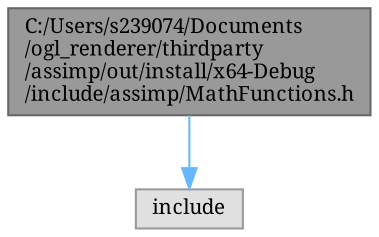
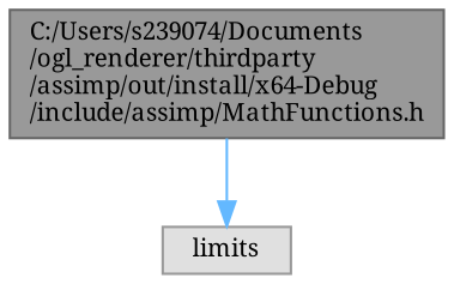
  digraph {
    fontname="Noto Serif"
    node [fontname="Noto Serif" fontsize=10 shape=box style=filled]
    n1 [color=gray40 fillcolor=grey60 fontcolor=black height=0.2 label="C:/Users/s239074/Documents\l/ogl_renderer/thirdparty\l/assimp/out/install/x64-Debug\l/include/assimp/MathFunctions.h" width=0.4]
-   n2 [color=grey60 fillcolor="#E0E0E0" height=0.2 label=include width=0.4]
+   n2 [color=grey60 fillcolor="#E0E0E0" height=0.2 label=limits width=0.4]
    n1 -> n2 [color=steelblue1 fontname="Noto Serif" fontsize=10 labelfontname=Helvetica labelfontsize=10 style=solid]
  }
